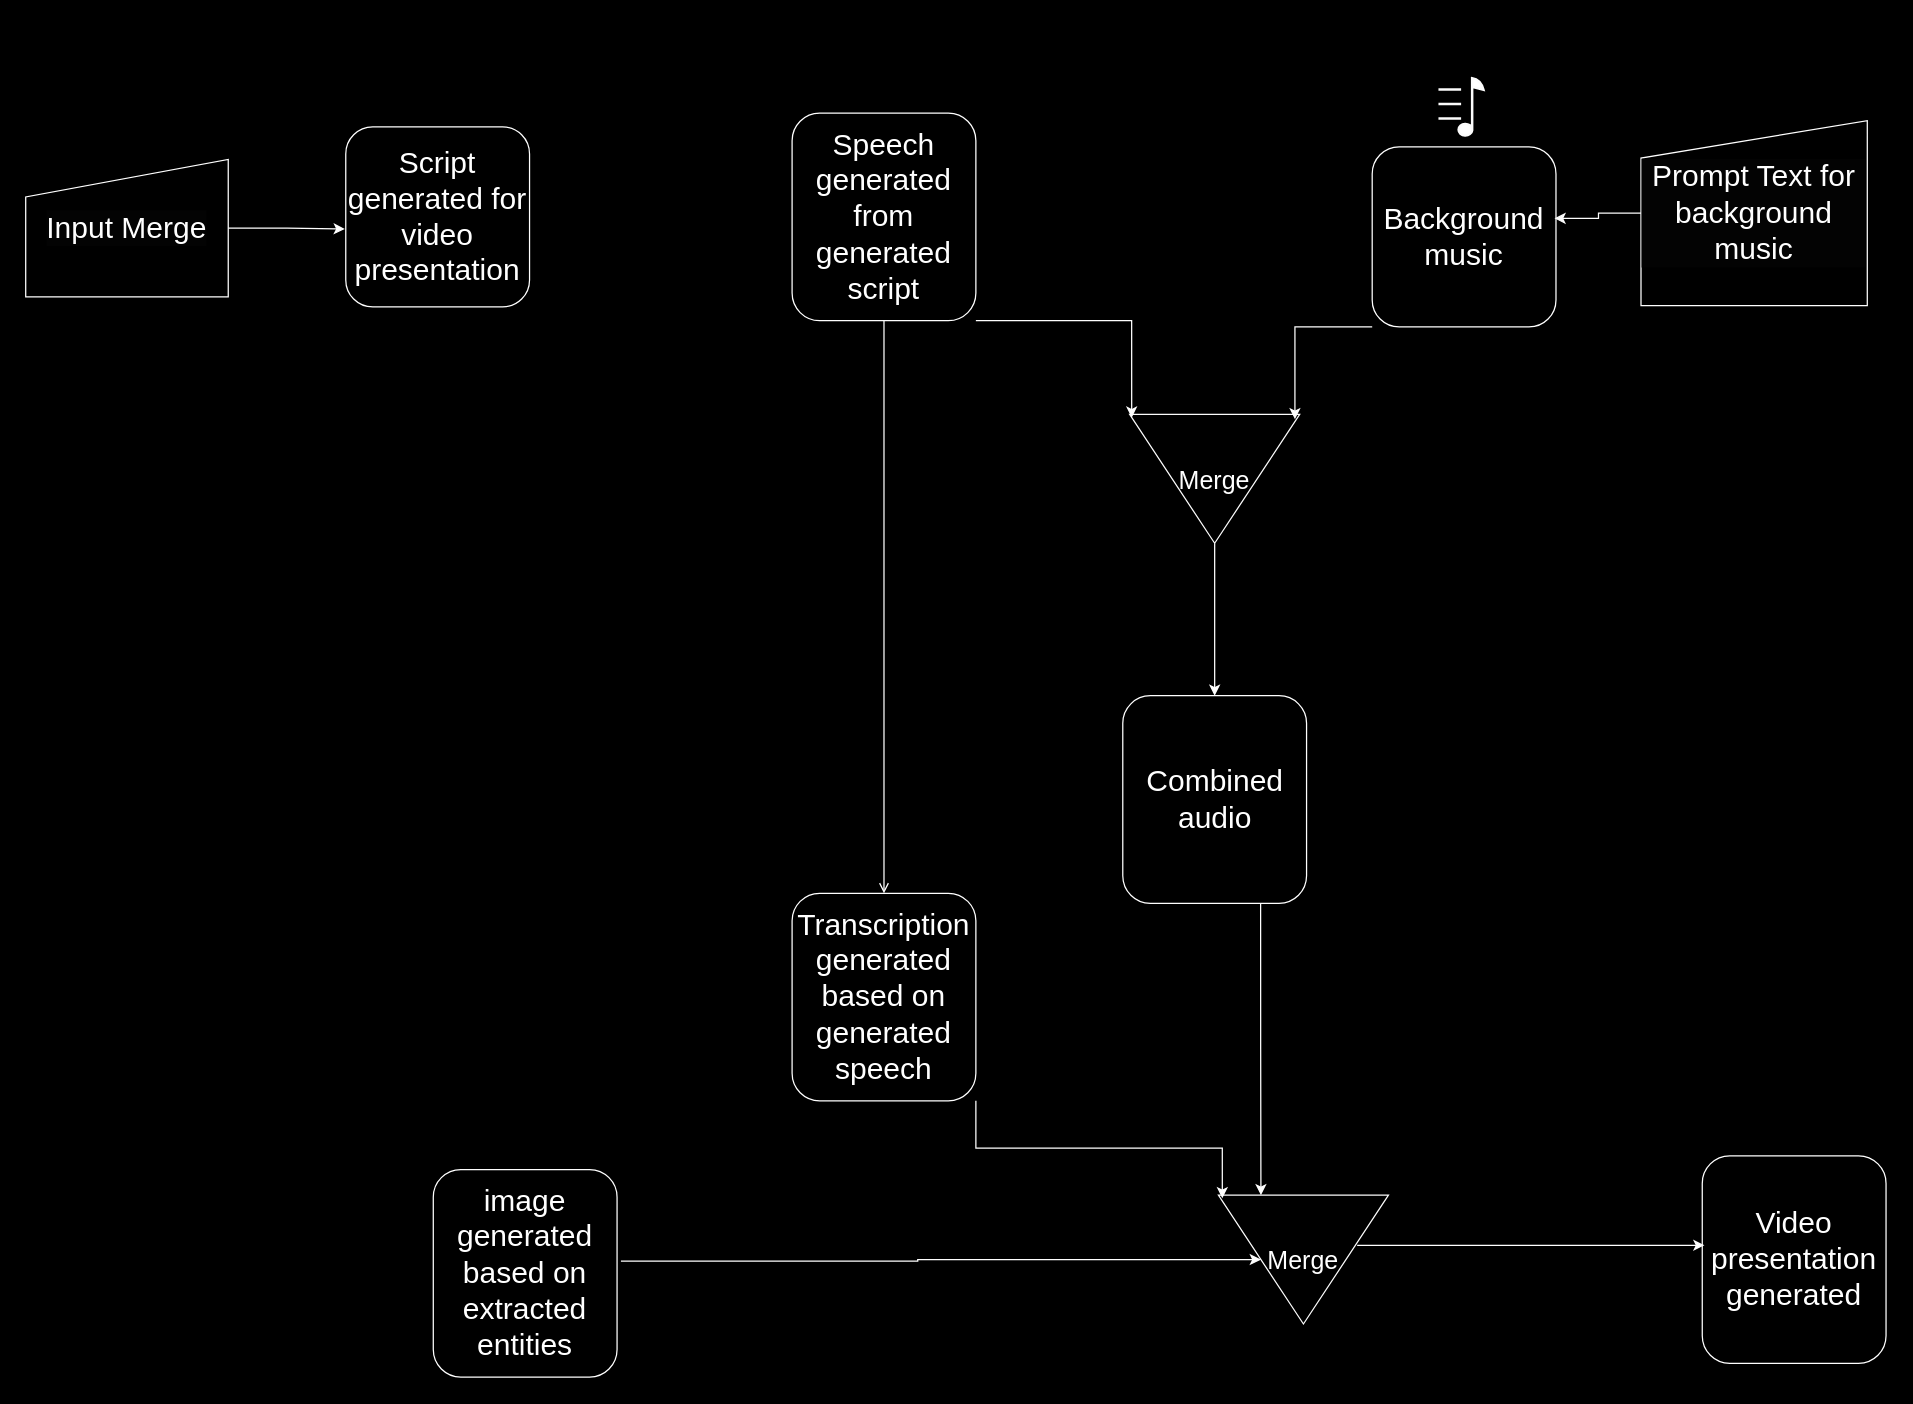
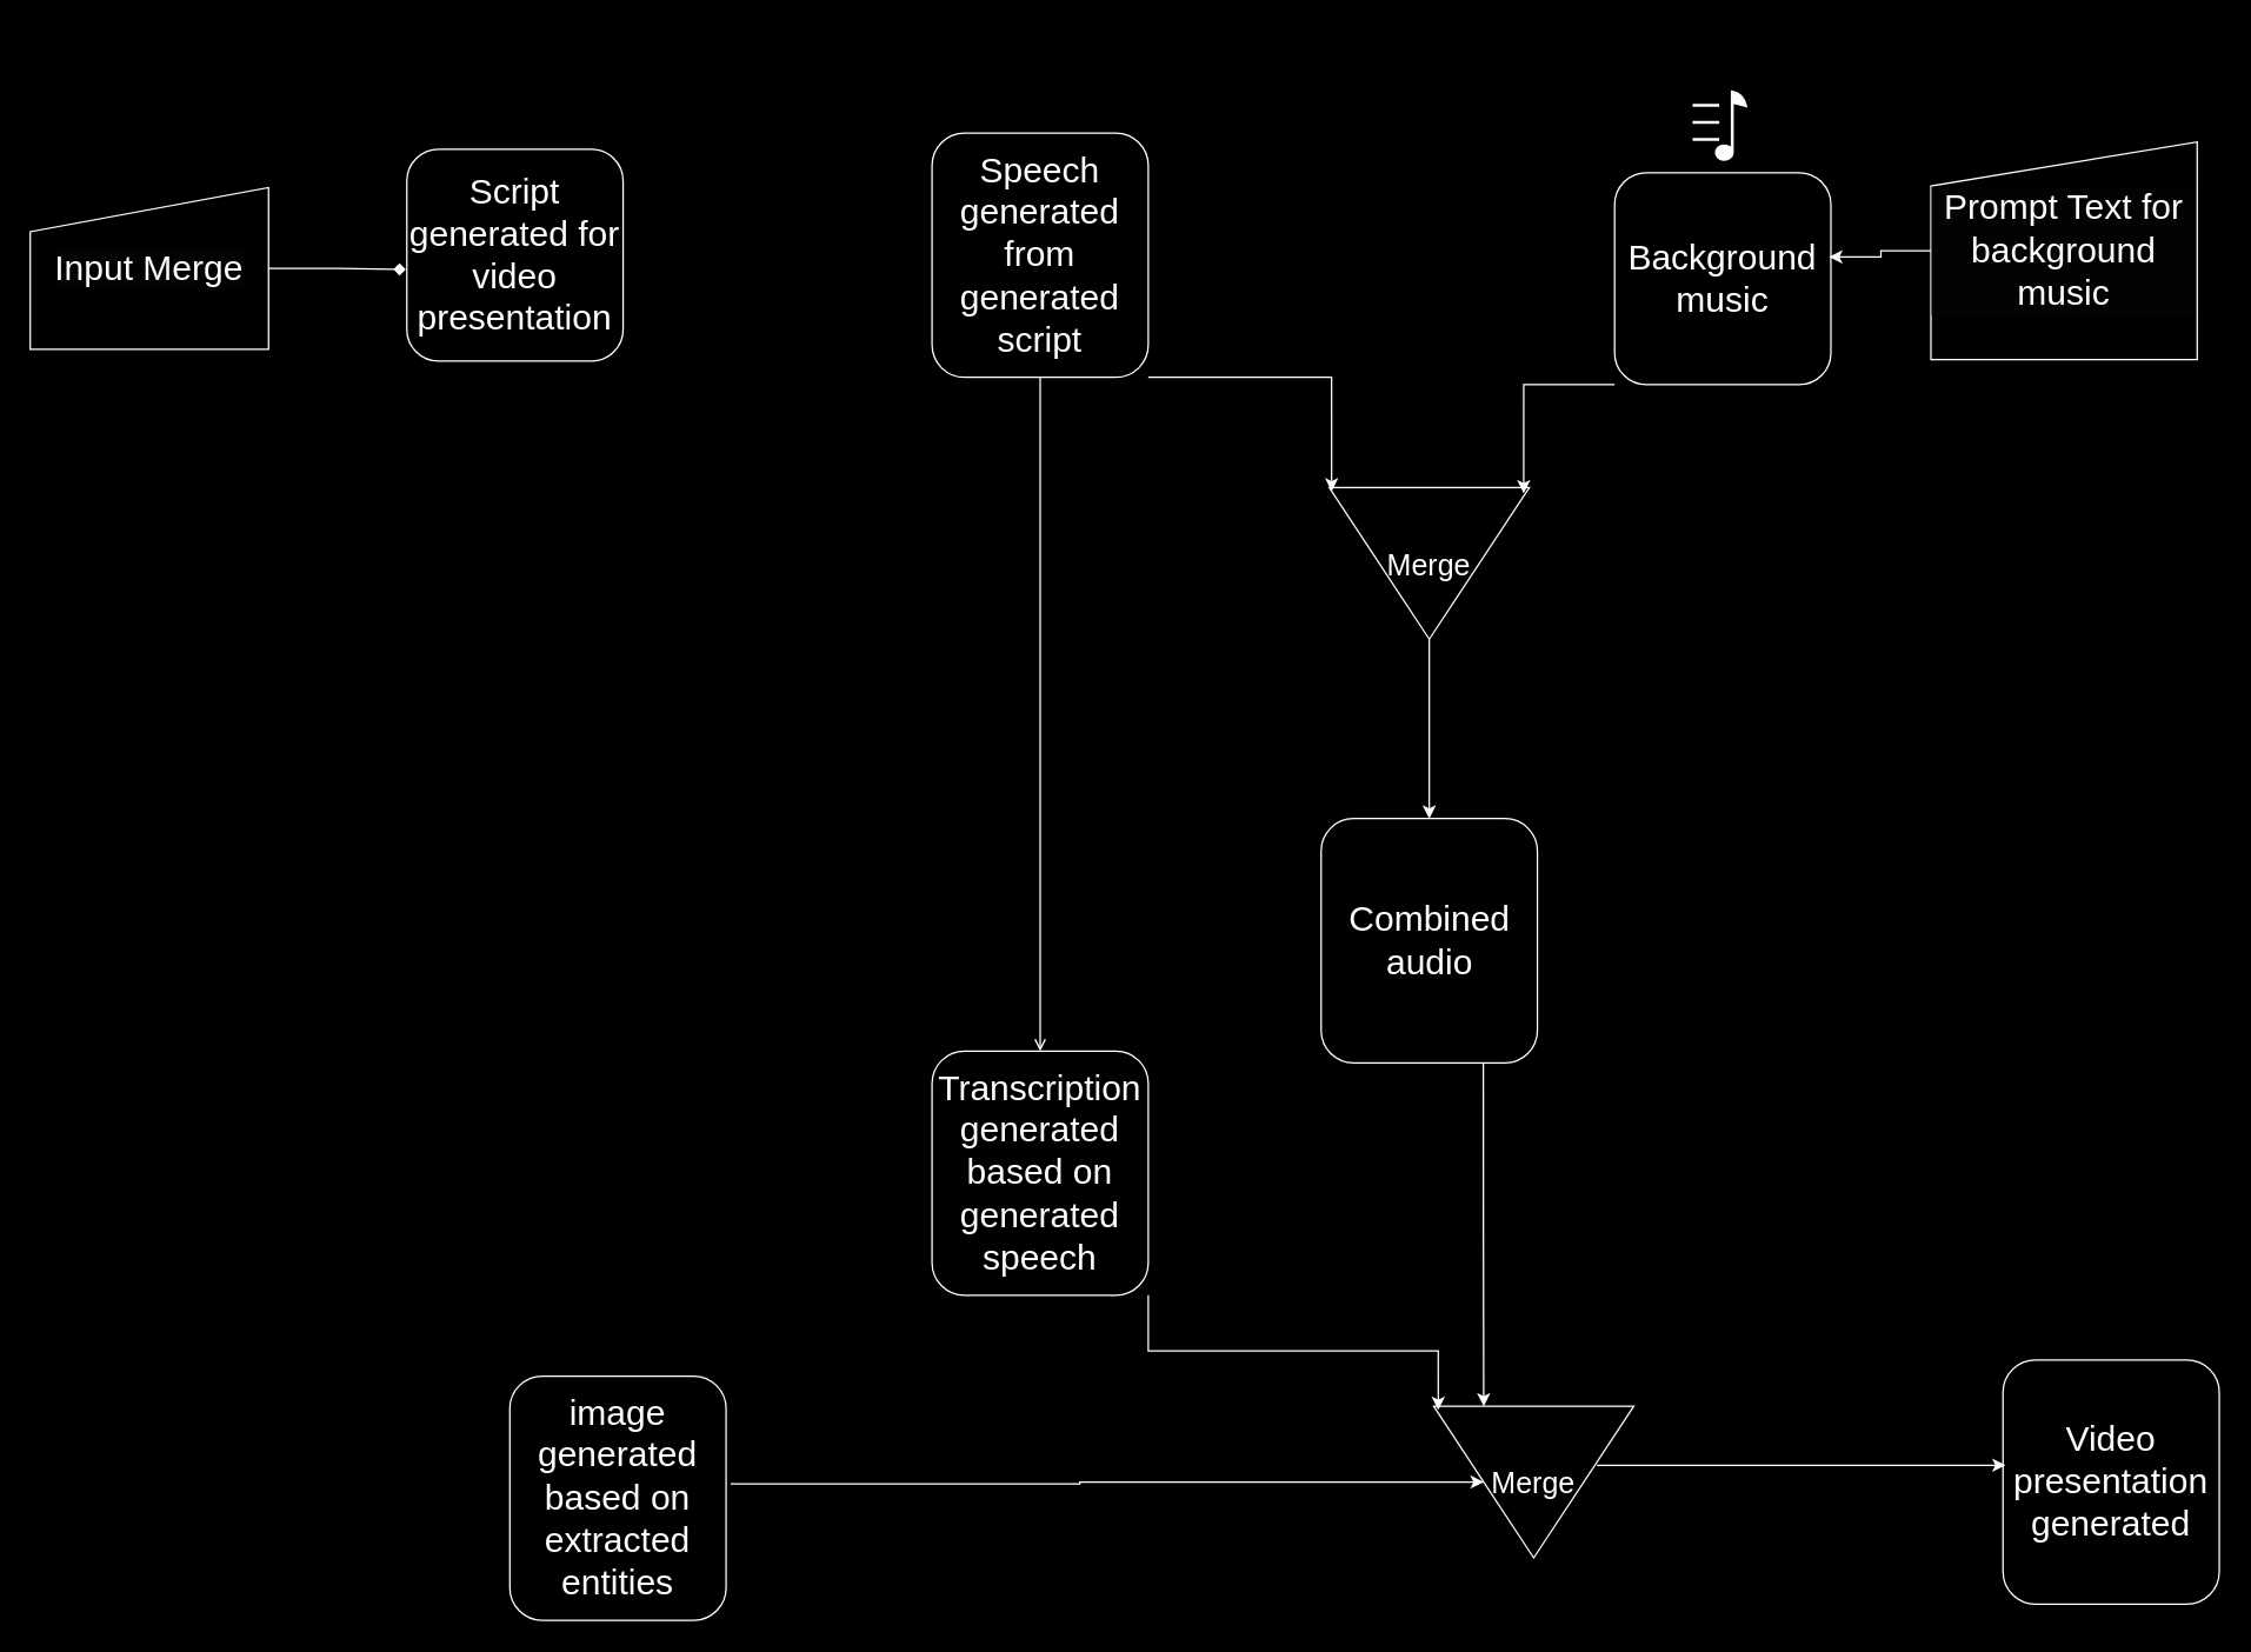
  <mxCell id="0" />
  <mxCell id="1" parent="0" />
  <mxCell id="2" value="" style="edgeStyle=orthogonalEdgeStyle;rounded=0;orthogonalLoop=1;jettySize=auto;html=1;" edge="1" parent="1" source="3" target="5"><mxGeometry relative="1" as="geometry" /></mxCell>
  <mxCell id="3" value="&lt;span style=&quot;font-size: 24px;&quot;&gt;Background music&lt;/span&gt;" style="rounded=1;whiteSpace=wrap;html=1;rotation=0;fillColor=#000000;strokeColor=#FFFFFF;fontColor=#FFFFFF;" vertex="1" parent="1"><mxGeometry x="1097" y="117" width="147" height="144" as="geometry" /></mxCell>
  <mxCell id="4" value="&lt;div&gt;&lt;span style=&quot;font-size: 24px;&quot;&gt;Input Merge&lt;/span&gt;&lt;/div&gt;" style="shape=manualInput;whiteSpace=wrap;html=1;fillColor=#000000;strokeColor=#FFFFFF;labelBackgroundColor=#030303;labelBorderColor=none;fontColor=#FFFFFF;" vertex="1" parent="1"><mxGeometry x="20" y="127" width="162" height="110" as="geometry" /></mxCell>
  <mxCell id="5" value="&lt;div&gt;&lt;span style=&quot;font-size: 24px;&quot;&gt;Prompt Text for background music&lt;/span&gt;&lt;/div&gt;" style="shape=manualInput;whiteSpace=wrap;html=1;fillColor=#000000;strokeColor=#FFFFFF;labelBackgroundColor=#030303;labelBorderColor=none;fontColor=#FFFFFF;" vertex="1" parent="1"><mxGeometry x="1312" y="96" width="181" height="148" as="geometry" /></mxCell>
  <mxCell id="6" style="edgeStyle=orthogonalEdgeStyle;rounded=0;orthogonalLoop=1;jettySize=auto;html=1;exitX=0;exitY=0.5;exitDx=0;exitDy=0;entryX=0.992;entryY=0.397;entryDx=0;entryDy=0;entryPerimeter=0;strokeColor=#FCFCFC;" edge="1" parent="1" source="5" target="3"><mxGeometry relative="1" as="geometry" /></mxCell>
  <mxCell id="7" value="&lt;span style=&quot;font-size: 24px;&quot;&gt;Script generated for video presentation&lt;/span&gt;" style="rounded=1;whiteSpace=wrap;html=1;rotation=0;fillColor=#000000;strokeColor=#FFFFFF;fontColor=#FFFFFF;" vertex="1" parent="1"><mxGeometry x="276" y="101" width="147" height="144" as="geometry" /></mxCell>
- <mxCell id="8" style="edgeStyle=orthogonalEdgeStyle;rounded=0;orthogonalLoop=1;jettySize=auto;html=1;exitX=1;exitY=0.5;exitDx=0;exitDy=0;entryX=-0.005;entryY=0.567;entryDx=0;entryDy=0;entryPerimeter=0;strokeColor=#FFFFFF;" edge="1" parent="1" source="4" target="7"><mxGeometry relative="1" as="geometry" /></mxCell>
+ <mxCell id="8" style="edgeStyle=orthogonalEdgeStyle;rounded=0;orthogonalLoop=1;jettySize=auto;html=1;exitX=1;exitY=0.5;exitDx=0;exitDy=0;entryX=-0.005;entryY=0.567;entryDx=0;entryDy=0;entryPerimeter=0;strokeColor=#FFFFFF;endArrow=diamond;" edge="1" parent="1" source="4" target="7"><mxGeometry relative="1" as="geometry" /></mxCell>
  <mxCell id="9" style="edgeStyle=orthogonalEdgeStyle;rounded=0;orthogonalLoop=1;jettySize=auto;html=1;exitX=0.5;exitY=1;exitDx=0;exitDy=0;entryX=0.5;entryY=0;entryDx=0;entryDy=0;strokeColor=#FFFFFF;endArrow=open;" edge="1" parent="1" source="10" target="15"><mxGeometry relative="1" as="geometry" /></mxCell>
  <mxCell id="10" value="&lt;span style=&quot;font-size: 24px;&quot;&gt;Speech generated from generated script&lt;/span&gt;" style="rounded=1;whiteSpace=wrap;html=1;rotation=0;fillColor=#000000;strokeColor=#FFFFFF;fontColor=#FFFFFF;" vertex="1" parent="1"><mxGeometry x="633" y="90" width="147" height="166" as="geometry" /></mxCell>
  <mxCell id="11" value="" style="shape=image;html=1;verticalAlign=top;verticalLabelPosition=bottom;labelBackgroundColor=#ffffff;imageAspect=0;aspect=fixed;image=https://cdn0.iconfinder.com/data/icons/phosphor-fill-vol-4/256/speaker-simple-high-fill-128.png" vertex="1" parent="1"><mxGeometry x="662" y="20" width="61" height="61" as="geometry" /></mxCell>
  <mxCell id="12" value="&lt;span style=&quot;font-size: 24px;&quot;&gt;image generated based on extracted entities&lt;/span&gt;" style="rounded=1;whiteSpace=wrap;html=1;rotation=0;fillColor=#000000;strokeColor=#FFFFFF;fontColor=#FFFFFF;" vertex="1" parent="1"><mxGeometry x="346" y="935" width="147" height="166" as="geometry" /></mxCell>
  <mxCell id="13" value="" style="html=1;verticalLabelPosition=bottom;align=center;labelBackgroundColor=#ffffff;verticalAlign=top;strokeWidth=2;strokeColor=#FCFCFC;shadow=0;dashed=0;shape=mxgraph.ios7.icons.note;pointerEvents=1" vertex="1" parent="1"><mxGeometry x="1150" y="62" width="36" height="46" as="geometry" /></mxCell>
  <mxCell id="14" value="" style="shape=image;html=1;verticalAlign=top;verticalLabelPosition=bottom;labelBackgroundColor=#ffffff;imageAspect=0;aspect=fixed;image=https://cdn4.iconfinder.com/data/icons/48-bubbles/48/18.Pictures-Day-128.png" vertex="1" parent="1"><mxGeometry x="392" y="880" width="55" height="55" as="geometry" /></mxCell>
  <mxCell id="15" value="&lt;span style=&quot;font-size: 24px;&quot;&gt;Transcription generated based on generated speech&lt;/span&gt;" style="rounded=1;whiteSpace=wrap;html=1;rotation=0;fillColor=#000000;strokeColor=#FFFFFF;fontColor=#FFFFFF;" vertex="1" parent="1"><mxGeometry x="633" y="714" width="147" height="166" as="geometry" /></mxCell>
  <mxCell id="16" style="edgeStyle=orthogonalEdgeStyle;rounded=0;orthogonalLoop=1;jettySize=auto;html=1;exitX=1;exitY=0.5;exitDx=0;exitDy=0;strokeColor=#FFFFFF;entryX=0.5;entryY=0;entryDx=0;entryDy=0;" edge="1" parent="1" source="17" target="20"><mxGeometry relative="1" as="geometry"><mxPoint x="974" y="541" as="targetPoint" /></mxGeometry></mxCell>
  <mxCell id="17" value="&lt;font style=&quot;font-size: 20px;&quot; color=&quot;#ffffff&quot;&gt;Merge&lt;/font&gt;" style="triangle;whiteSpace=wrap;html=1;direction=south;strokeColor=#FCFCFC;fillColor=#000000;" vertex="1" parent="1"><mxGeometry x="903" y="331" width="136" height="103" as="geometry" /></mxCell>
  <mxCell id="18" style="edgeStyle=orthogonalEdgeStyle;rounded=0;orthogonalLoop=1;jettySize=auto;html=1;exitX=1;exitY=1;exitDx=0;exitDy=0;entryX=0.025;entryY=0.988;entryDx=0;entryDy=0;entryPerimeter=0;strokeColor=#FFFFFF;" edge="1" parent="1" source="10" target="17"><mxGeometry relative="1" as="geometry"><Array as="points"><mxPoint x="905" y="256" /></Array></mxGeometry></mxCell>
  <mxCell id="19" style="edgeStyle=orthogonalEdgeStyle;rounded=0;orthogonalLoop=1;jettySize=auto;html=1;exitX=0;exitY=1;exitDx=0;exitDy=0;entryX=0.037;entryY=0.028;entryDx=0;entryDy=0;entryPerimeter=0;strokeColor=#FFFFFF;" edge="1" parent="1" source="3" target="17"><mxGeometry relative="1" as="geometry"><Array as="points"><mxPoint x="1035" y="261" /></Array></mxGeometry></mxCell>
  <mxCell id="20" value="&lt;font style=&quot;font-size: 24px;&quot;&gt;Combined audio&lt;/font&gt;" style="rounded=1;whiteSpace=wrap;html=1;rotation=0;fillColor=#000000;strokeColor=#FFFFFF;fontColor=#FFFFFF;" vertex="1" parent="1"><mxGeometry x="897.5" y="556" width="147" height="166" as="geometry" /></mxCell>
  <mxCell id="21" value="&lt;span style=&quot;font-size: 24px;&quot;&gt;Video presentation generated&lt;/span&gt;" style="rounded=1;whiteSpace=wrap;html=1;rotation=0;fillColor=#000000;strokeColor=#FFFFFF;fontColor=#FFFFFF;fontFamily=Helvetica;" vertex="1" parent="1"><mxGeometry x="1361" y="924" width="147" height="166" as="geometry" /></mxCell>
  <mxCell id="22" value="&lt;font style=&quot;font-size: 20px;&quot; color=&quot;#ffffff&quot;&gt;Merge&lt;/font&gt;" style="triangle;whiteSpace=wrap;html=1;direction=south;strokeColor=#FCFCFC;fillColor=#000000;" vertex="1" parent="1"><mxGeometry x="974" y="955.5" width="136" height="103" as="geometry" /></mxCell>
  <mxCell id="23" style="edgeStyle=orthogonalEdgeStyle;rounded=0;orthogonalLoop=1;jettySize=auto;html=1;entryX=0.012;entryY=0.431;entryDx=0;entryDy=0;strokeColor=#FFFFFF;exitX=0.389;exitY=0.184;exitDx=0;exitDy=0;exitPerimeter=0;entryPerimeter=0;" edge="1" parent="1" source="22" target="21"><mxGeometry relative="1" as="geometry"><mxPoint x="1082" y="995" as="sourcePoint" /><mxPoint x="1292" y="995" as="targetPoint" /></mxGeometry></mxCell>
  <mxCell id="24" style="edgeStyle=orthogonalEdgeStyle;rounded=0;orthogonalLoop=1;jettySize=auto;html=1;exitX=0.75;exitY=1;exitDx=0;exitDy=0;strokeColor=#FFFFFF;entryX=0;entryY=0.75;entryDx=0;entryDy=0;" edge="1" parent="1" source="20" target="22"><mxGeometry relative="1" as="geometry"><mxPoint x="1019" y="880" as="targetPoint" /><mxPoint x="1019" as="sourcePoint" y="758" /></mxGeometry></mxCell>
  <mxCell id="25" style="edgeStyle=orthogonalEdgeStyle;rounded=0;orthogonalLoop=1;jettySize=auto;html=1;exitX=1;exitY=1;exitDx=0;exitDy=0;strokeColor=#FFFFFF;entryX=0.024;entryY=0.977;entryDx=0;entryDy=0;entryPerimeter=0;" edge="1" parent="1" source="15" target="22"><mxGeometry relative="1" as="geometry"><mxPoint x="909" y="966" as="targetPoint" /><mxPoint x="909" y="844" as="sourcePoint" /></mxGeometry></mxCell>
  <mxCell id="26" style="edgeStyle=orthogonalEdgeStyle;rounded=0;orthogonalLoop=1;jettySize=auto;html=1;strokeColor=#FFFFFF;exitX=1.021;exitY=0.441;exitDx=0;exitDy=0;exitPerimeter=0;" edge="1" parent="1" source="12" target="22"><mxGeometry relative="1" as="geometry"><mxPoint x="502" y="1048" as="sourcePoint" /><mxPoint x="780" y="1048" as="targetPoint" /></mxGeometry></mxCell>
